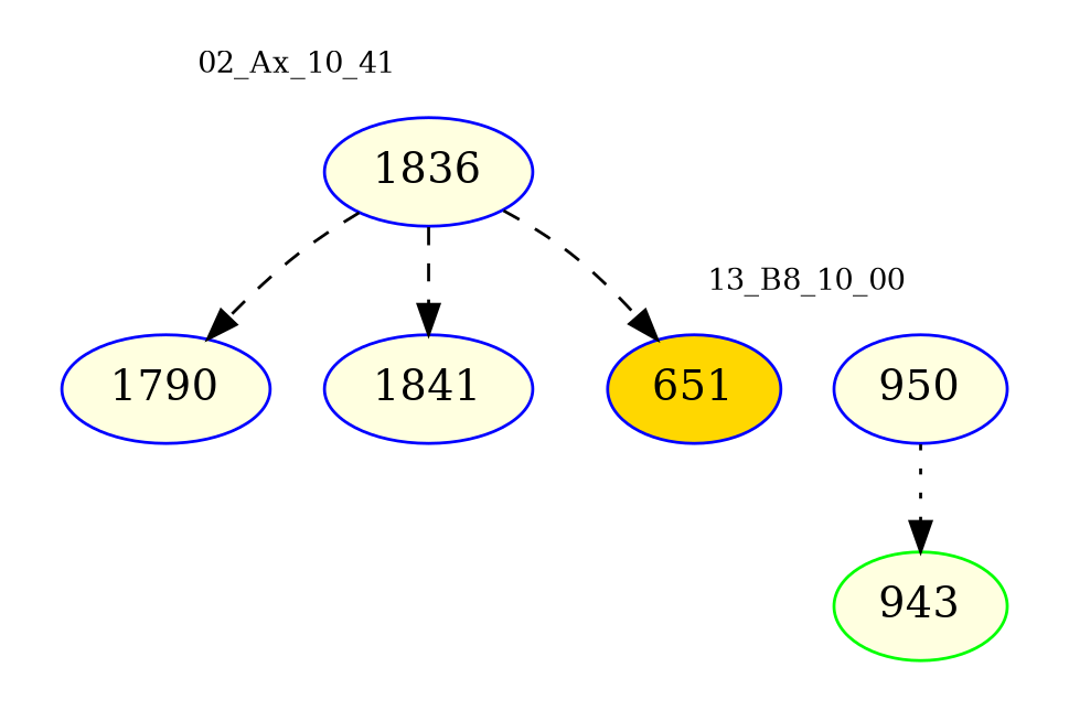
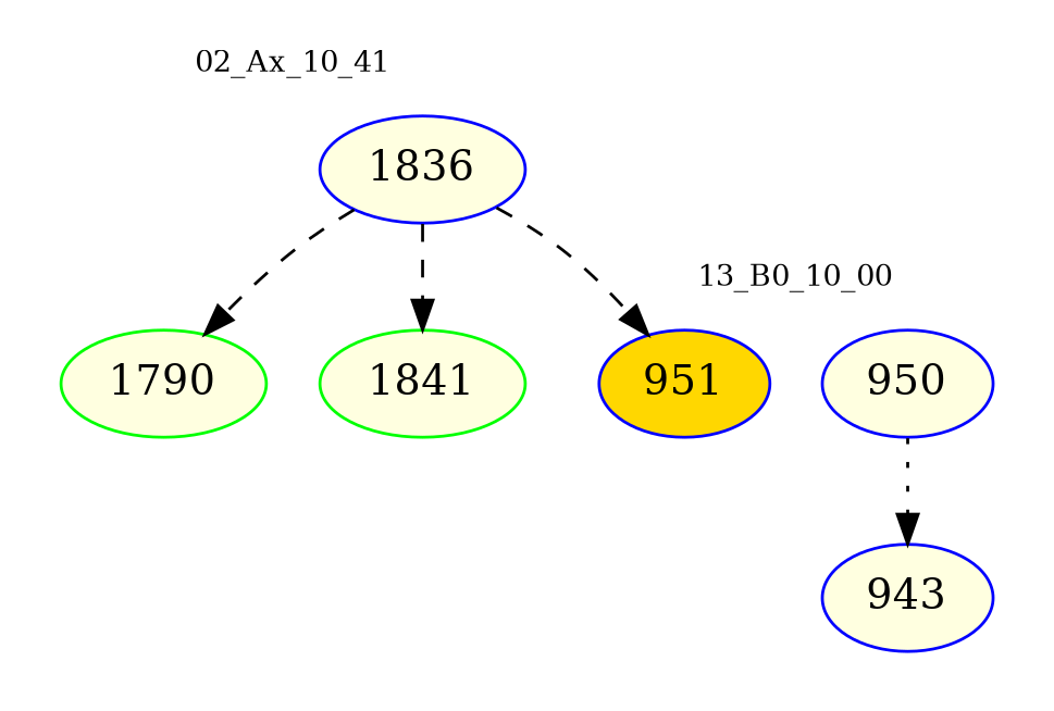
  digraph {
    node [color=blue fillcolor=lightyellow style=filled]
    edge [color=black style=dashed]
    n1 [label=1836]
-   n2 [label=1790]
-   n3 [label=1841]
+   n2 [color=green label=1790]
+   n3 [color=green label=1841]
    n4 [label=950]
-   n5 [color=green label=943]
-   n6 [fillcolor=gold label=651]
+   n5 [label=943]
+   n6 [fillcolor=gold label=951]
    subgraph cluster_1 {
      color=white
      fontsize=10
      label="02_Ax_10_41"
      n1
      n2
      n3
    }
    subgraph cluster_2 {
      color=white
      fontsize=10
-     label="13_B8_10_00"
+     label="13_B0_10_00"
      n4
      n5
      n6
    }
    n1 -> n2
    n1 -> n3
    n1 -> n6
    n4 -> n5 [style=dotted]
  }
